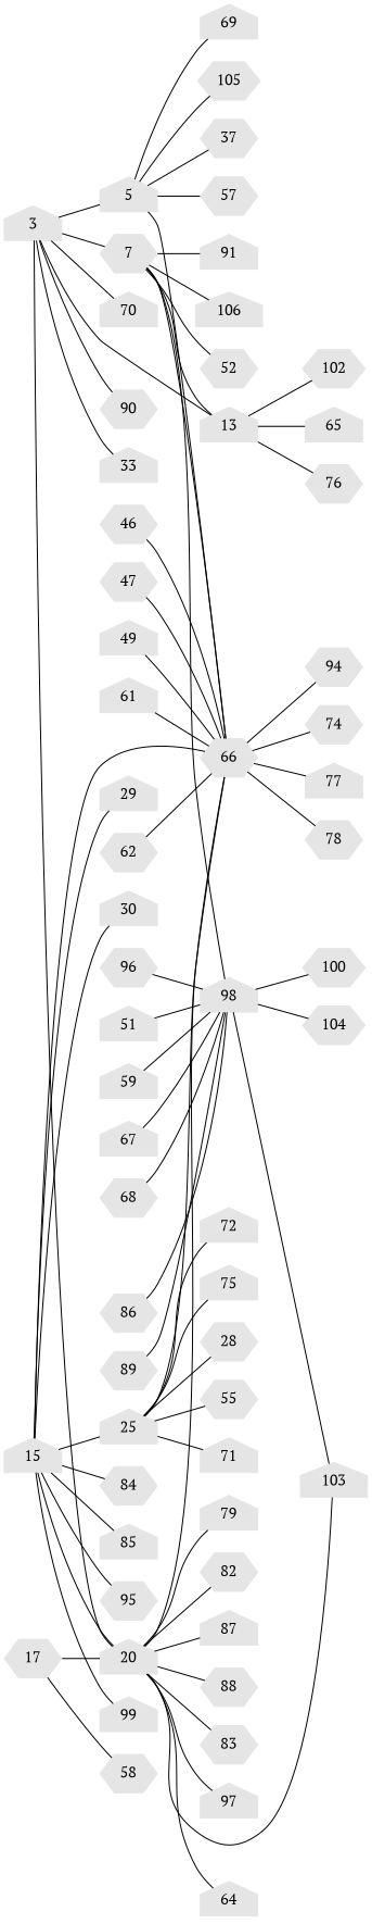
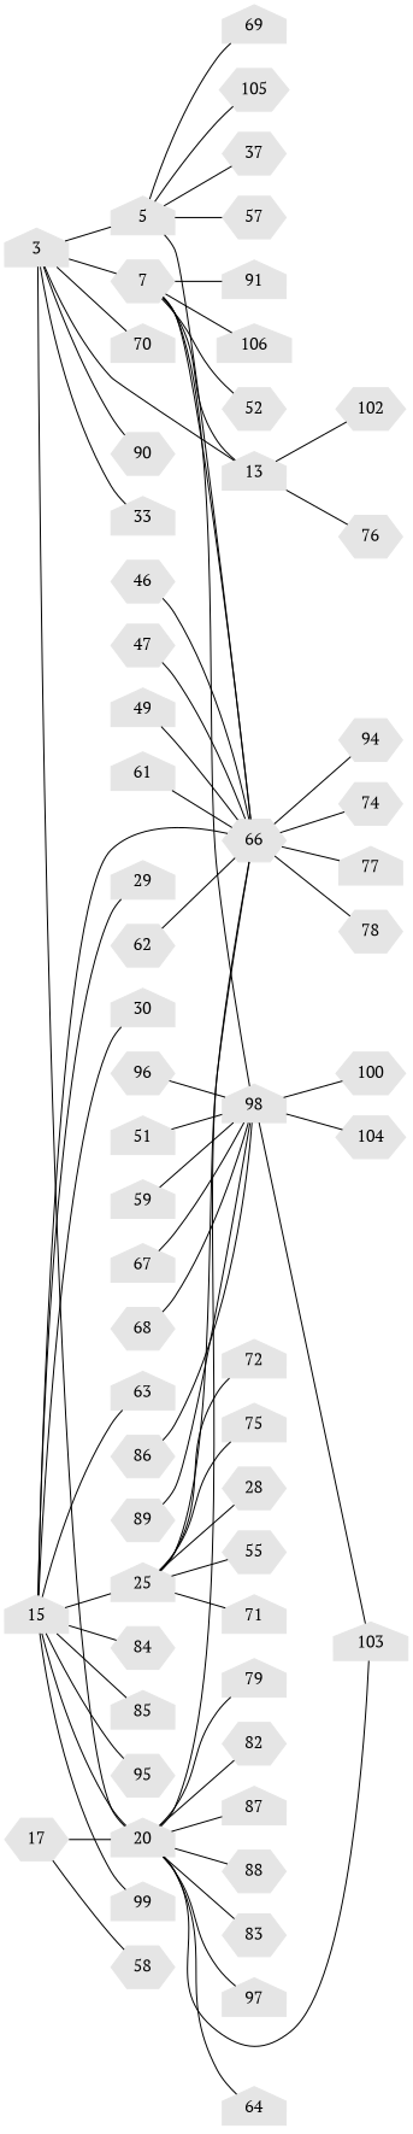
  graph {
    fontname="PT Serif"
    rankdir=LR
    node [color=gray90 fontname="PT Serif" shape=house style=filled]
    edge [fontname="PT Serif"]
    3 [super="+2"]
    5 [super="+4"]
    7 [shape=hexagon super="+6"]
    13 [super="+11"]
    20 [super="+18+19"]
    33
    70
    90 [shape=hexagon]
    37 [shape=hexagon]
    57 [shape=hexagon]
    66 [shape=hexagon super="+41+42"]
    69 [super="+53"]
    105 [shape=hexagon super="+83"]
    52 [shape=hexagon]
    91
    98 [super="+10+31+9+26+43+48"]
    106
-   65
    76 [shape=hexagon super="+73"]
    102 [shape=hexagon super="+80"]
    64
    79 [super="+56"]
    82 [shape=hexagon]
    87 [super="+35"]
    88 [shape=hexagon]
    n26 [label=83 shape=hexagon]
    97
    103
    74 [shape=hexagon]
    77
    78 [shape=hexagon]
    94 [shape=hexagon]
    100 [shape=hexagon]
    104 [shape=hexagon super="+54+81+101"]
    15 [super="+14+12"]
    25 [super="+22"]
    29
    30
+   63
    84 [shape=hexagon]
    85
    95 [shape=hexagon]
    99
    28 [shape=hexagon]
    55 [shape=hexagon]
    71 [super="+45"]
    72
    75
    17 [shape=hexagon super="+16"]
    58 [shape=hexagon]
    46 [shape=hexagon]
    47 [shape=hexagon]
    49
    51
    59
    61
    62 [shape=hexagon]
    67
    68 [shape=hexagon]
    86 [shape=hexagon]
    89 [shape=hexagon super="+44"]
    96 [shape=hexagon super="+92"]
    3 -- 5 [weight=6]
    3 -- 7
    3 -- 13
    3 -- 20
    3 -- 33
    3 -- 70
    3 -- 90
    5 -- 37
    5 -- 57
    5 -- 66 [weight=2]
    5 -- 69
    5 -- 105
    7 -- 13
    7 -- 66
    7 -- 52
    7 -- 91
    7 -- 98 [weight=6]
    7 -- 106
-   13 -- 65
    13 -- 76
    13 -- 102
    20 -- 66
    20 -- 64
    20 -- 79
    20 -- 82
    20 -- 87
    20 -- 88
    20 -- n26
    20 -- 97
    20 -- 103
    66 -- 74
    66 -- 77
    66 -- 78
    66 -- 94
    98 -- 103
    98 -- 100
    98 -- 104
    15 -- 20
    15 -- 66
    15 -- 25
    15 -- 29
    15 -- 30
+   15 -- 63
    15 -- 84
    15 -- 85
    15 -- 95
    15 -- 99
    25 -- 66 [weight=6]
    25 -- 28
    25 -- 55
    25 -- 71
    25 -- 72
    25 -- 75
    17 -- 20 [weight=6]
    17 -- 58
    46 -- 66
    47 -- 66
    49 -- 66
    51 -- 98
    59 -- 98
    61 -- 66
    62 -- 66
    67 -- 98
    68 -- 98
    86 -- 98
    89 -- 98
    96 -- 98
  }
